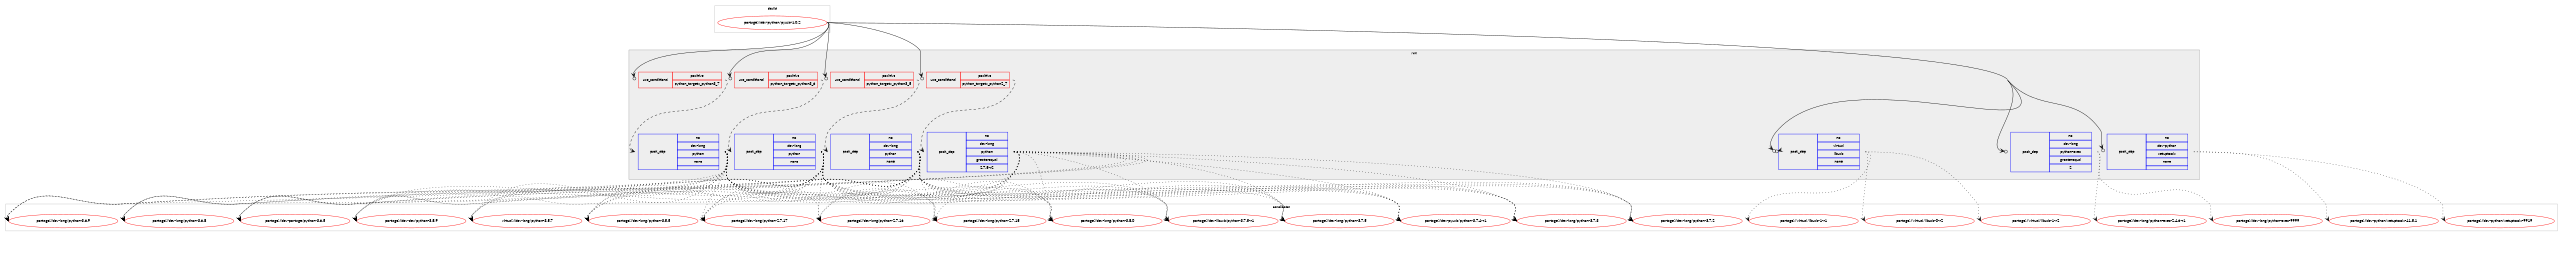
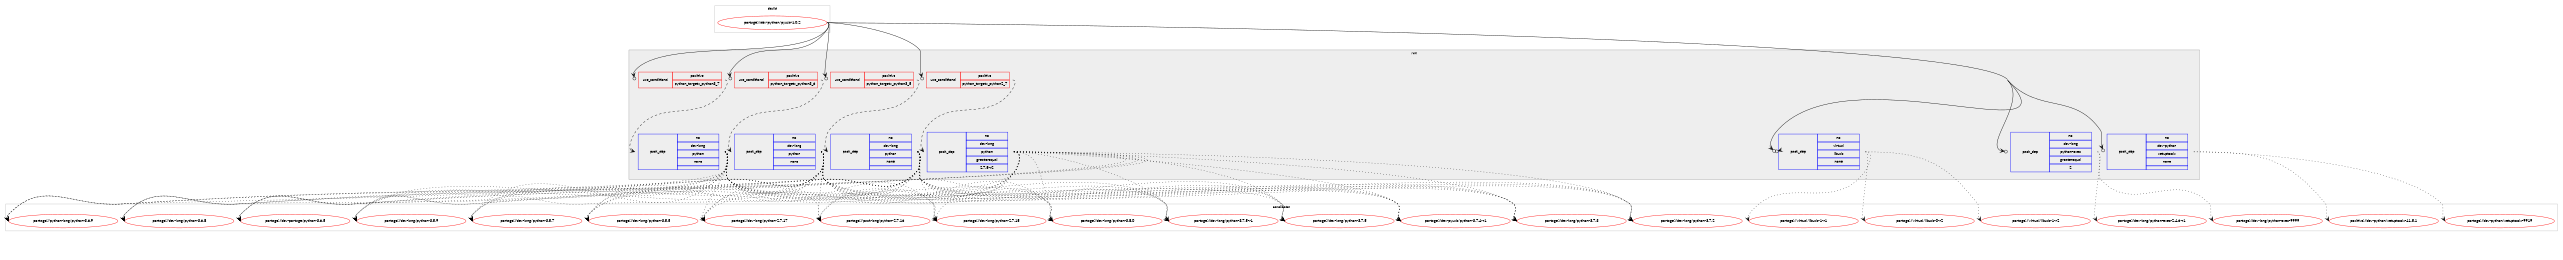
  digraph {
    compound=true
    concentrate=true
    fontname=Lato
    fontsize=10
    newrank=true
    rankdir=TB
    ranksep=1.5
    node [color=red fontname=Lato fontsize=10]
    edge [arrowhead=vee fontname=Lato headport=w style=dotted tailport=e weight=100]
    n1 [label="portage://dev-python/pyusb-1.0.2" width=4]
    n2 [color=blue label=<<TABLE BORDER="0" CELLBORDER="1" CELLSPACING="0" CELLPADDING="4" WIDTH="220"><TR><TD ROWSPAN="6" CELLPADDING="30">pack_dep</TD></TR><TR><TD WIDTH="110">no</TD></TR><TR><TD>dev-lang</TD></TR><TR><TD>python</TD></TR><TR><TD>greaterequal</TD></TR><TR><TD>2.7.5-r2</TD></TR></TABLE>> shape=none]
    n3 [label=<<TABLE BORDER="0" CELLBORDER="1" CELLSPACING="0" CELLPADDING="4"><TR><TD ROWSPAN="3" CELLPADDING="10">use_conditional</TD></TR><TR><TD>positive</TD></TR><TR><TD>python_targets_python2_7</TD></TR></TABLE>> shape=none]
    n4 [color=blue label=<<TABLE BORDER="0" CELLBORDER="1" CELLSPACING="0" CELLPADDING="4" WIDTH="220"><TR><TD ROWSPAN="6" CELLPADDING="30">pack_dep</TD></TR><TR><TD WIDTH="110">no</TD></TR><TR><TD>dev-lang</TD></TR><TR><TD>python</TD></TR><TR><TD>none</TD></TR><TR><TD></TD></TR></TABLE>> shape=none]
    n5 [label=<<TABLE BORDER="0" CELLBORDER="1" CELLSPACING="0" CELLPADDING="4"><TR><TD ROWSPAN="3" CELLPADDING="10">use_conditional</TD></TR><TR><TD>positive</TD></TR><TR><TD>python_targets_python3_5</TD></TR></TABLE>> shape=none]
    n6 [color=blue label=<<TABLE BORDER="0" CELLBORDER="1" CELLSPACING="0" CELLPADDING="4" WIDTH="220"><TR><TD ROWSPAN="6" CELLPADDING="30">pack_dep</TD></TR><TR><TD WIDTH="110">no</TD></TR><TR><TD>dev-lang</TD></TR><TR><TD>python</TD></TR><TR><TD>none</TD></TR><TR><TD></TD></TR></TABLE>> shape=none]
    n7 [label=<<TABLE BORDER="0" CELLBORDER="1" CELLSPACING="0" CELLPADDING="4"><TR><TD ROWSPAN="3" CELLPADDING="10">use_conditional</TD></TR><TR><TD>positive</TD></TR><TR><TD>python_targets_python3_6</TD></TR></TABLE>> shape=none]
    n8 [color=blue label=<<TABLE BORDER="0" CELLBORDER="1" CELLSPACING="0" CELLPADDING="4" WIDTH="220"><TR><TD ROWSPAN="6" CELLPADDING="30">pack_dep</TD></TR><TR><TD WIDTH="110">no</TD></TR><TR><TD>dev-lang</TD></TR><TR><TD>python</TD></TR><TR><TD>none</TD></TR><TR><TD></TD></TR></TABLE>> shape=none]
    n9 [label=<<TABLE BORDER="0" CELLBORDER="1" CELLSPACING="0" CELLPADDING="4"><TR><TD ROWSPAN="3" CELLPADDING="10">use_conditional</TD></TR><TR><TD>positive</TD></TR><TR><TD>python_targets_python3_7</TD></TR></TABLE>> shape=none]
    n10 [color=blue label=<<TABLE BORDER="0" CELLBORDER="1" CELLSPACING="0" CELLPADDING="4" WIDTH="220"><TR><TD ROWSPAN="6" CELLPADDING="30">pack_dep</TD></TR><TR><TD WIDTH="110">no</TD></TR><TR><TD>dev-lang</TD></TR><TR><TD>python-exec</TD></TR><TR><TD>greaterequal</TD></TR><TR><TD>2</TD></TR></TABLE>> shape=none]
    n11 [color=blue label=<<TABLE BORDER="0" CELLBORDER="1" CELLSPACING="0" CELLPADDING="4" WIDTH="220"><TR><TD ROWSPAN="6" CELLPADDING="30">pack_dep</TD></TR><TR><TD WIDTH="110">no</TD></TR><TR><TD>dev-python</TD></TR><TR><TD>setuptools</TD></TR><TR><TD>none</TD></TR><TR><TD></TD></TR></TABLE>> shape=none]
    n12 [color=blue label=<<TABLE BORDER="0" CELLBORDER="1" CELLSPACING="0" CELLPADDING="4" WIDTH="220"><TR><TD ROWSPAN="6" CELLPADDING="30">pack_dep</TD></TR><TR><TD WIDTH="110">no</TD></TR><TR><TD>virtual</TD></TR><TR><TD>libusb</TD></TR><TR><TD>none</TD></TR><TR><TD></TD></TR></TABLE>> shape=none]
    n13 [label="portage://dev-lang/python-2.7.15" width=4]
-   n14 [label="portage://dev-lang/python-2.7.16" width=4]
+   n14 [label="portage://pack-lang/python-2.7.16" width=4]
    n15 [label="portage://dev-lang/python-2.7.17" width=4]
    n16 [label="portage://dev-lang/python-3.5.5" width=4]
-   n17 [label="virtual://dev-lang/python-3.5.7" width=4]
-   n18 [label="portage://dev-dev/python-3.5.9" width=4]
+   n17 [label="portage://dev-lang/python-3.5.7" width=4]
+   n18 [label="portage://dev-lang/python-3.5.9" width=4]
    n19 [label="portage://dev-portage/python-3.6.5" width=4]
    n20 [label="portage://dev-lang/python-3.6.8" width=4]
-   n21 [label="portage://dev-lang/python-3.6.9" width=4]
+   n21 [label="portage://python-lang/python-3.6.9" width=4]
    n22 [label="portage://dev-lang/python-3.7.2" width=4]
    n23 [label="portage://dev-lang/python-3.7.3" width=4]
    n24 [label="portage://dev-pyusb/python-3.7.4-r1" width=4]
    n25 [label="portage://dev-lang/python-3.7.5" width=4]
-   n26 [label="portage://dev-libusb/python-3.7.5-r1" width=4]
+   n26 [label="portage://dev-lang/python-3.7.5-r1" width=4]
    n27 [label="portage://dev-lang/python-3.8.0" width=4]
    n28 [label="portage://dev-lang/python-exec-2.4.6-r1" width=4]
    n29 [label="portage://dev-lang/python-exec-9999" width=4]
-   n30 [label="portage://dev-python/setuptools-41.5.1" width=4]
+   n30 [label="positive://dev-python/setuptools-41.5.1" width=4]
    n31 [label="portage://dev-python/setuptools-9919" width=4]
    n32 [label="portage://virtual/libusb-0-r2" width=4]
    n33 [label="portage://virtual/libusb-1-r1" width=4]
    n34 [label="portage://virtual/libusb-1-r2" width=4]
    subgraph cluster_1 {
      color=gray
      label=<<i>ebuild</i>>
      rank=same
      n1
    }
    subgraph cluster_2 {
      color=gray
      label=<<i>dependencies</i>>
      subgraph cluster_3 {
        color=gray
        fillcolor="#eeeeee"
        label=<<i>compile</i>>
        style=filled
      }
      subgraph cluster_4 {
        color=gray
        fillcolor="#eeeeee"
        label=<<i>compile and run</i>>
        style=filled
        subgraph sub_5 {
          color=gray
          fillcolor="#eeeeee"
          label=<<i>compile and run</i>>
          style=filled
          n3
          subgraph sub_6 {
            color=gray
            fillcolor="#eeeeee"
            label=<<i>compile and run</i>>
            style=filled
            n2
          }
        }
        subgraph sub_7 {
          color=gray
          fillcolor="#eeeeee"
          label=<<i>compile and run</i>>
          style=filled
          n5
          subgraph sub_8 {
            color=gray
            fillcolor="#eeeeee"
            label=<<i>compile and run</i>>
            style=filled
            n4
          }
        }
        subgraph sub_9 {
          color=gray
          fillcolor="#eeeeee"
          label=<<i>compile and run</i>>
          style=filled
          n7
          subgraph sub_10 {
            color=gray
            fillcolor="#eeeeee"
            label=<<i>compile and run</i>>
            style=filled
            n6
          }
        }
        subgraph sub_11 {
          color=gray
          fillcolor="#eeeeee"
          label=<<i>compile and run</i>>
          style=filled
          n9
          subgraph sub_12 {
            color=gray
            fillcolor="#eeeeee"
            label=<<i>compile and run</i>>
            style=filled
            n8
          }
        }
        subgraph sub_13 {
          color=gray
          fillcolor="#eeeeee"
          label=<<i>compile and run</i>>
          style=filled
          n10
        }
        subgraph sub_14 {
          color=gray
          fillcolor="#eeeeee"
          label=<<i>compile and run</i>>
          style=filled
          n11
        }
        subgraph sub_15 {
          color=gray
          fillcolor="#eeeeee"
          label=<<i>compile and run</i>>
          style=filled
          n12
        }
      }
      subgraph cluster_16 {
        color=gray
        fillcolor="#eeeeee"
        label=<<i>run</i>>
        style=filled
      }
    }
    subgraph cluster_17 {
      color=gray
      label=<<i>candidates</i>>
      rank=same
      subgraph sub_18 {
        color=black
        label=<<i>candidates</i>>
        nodesep=1
        rank=same
        n13
        n14
        n15
        n16
        n17
        n18
        n19
        n20
        n21
        n22
        n23
        n24
        n25
        n26
        n27
      }
      subgraph sub_19 {
        color=black
        label=<<i>candidates</i>>
        nodesep=1
        rank=same
        n13
        n14
        n15
        n16
        n17
        n18
        n19
        n20
        n21
        n22
        n23
        n24
        n25
        n26
        n27
      }
      subgraph sub_20 {
        color=black
        label=<<i>candidates</i>>
        nodesep=1
        rank=same
        n13
        n14
        n15
        n16
        n17
        n18
        n19
        n20
        n21
        n22
        n23
        n24
        n25
        n26
        n27
      }
      subgraph sub_21 {
        color=black
        label=<<i>candidates</i>>
        nodesep=1
        rank=same
        n13
        n14
        n15
        n16
        n17
        n18
        n19
        n20
        n21
        n22
        n23
        n24
        n25
        n26
        n27
      }
      subgraph sub_22 {
        color=black
        label=<<i>candidates</i>>
        nodesep=1
        rank=same
        n28
        n29
      }
      subgraph sub_23 {
        color=black
        label=<<i>candidates</i>>
        nodesep=1
        rank=same
        n30
        n31
      }
      subgraph sub_24 {
        color=black
        label=<<i>candidates</i>>
        nodesep=1
        rank=same
        n32
        n33
        n34
      }
    }
    n1 -> n3 [arrowhead=odotvee style=solid weight=20]
    n1 -> n5 [arrowhead=odotvee style=solid weight=20]
    n1 -> n7 [arrowhead=odotvee style=solid weight=20]
    n1 -> n9 [arrowhead=odotvee style=solid weight=20]
    n1 -> n10 [arrowhead=odotvee style=solid weight=20]
    n1 -> n11 [arrowhead=odotvee style=solid weight=20]
    n1 -> n12 [arrowhead=odotvee style=solid weight=20]
    n2 -> n13
    n2 -> n14
    n2 -> n15
    n2 -> n16
    n2 -> n17
    n2 -> n18
    n2 -> n19
    n2 -> n20
    n2 -> n21
    n2 -> n22
    n2 -> n23
    n2 -> n24
    n2 -> n25
    n2 -> n26
    n2 -> n27
    n3 -> n2 [style=dashed weight=20]
    n4 -> n13
    n4 -> n14
    n4 -> n15
    n4 -> n16
    n4 -> n17
    n4 -> n18
    n4 -> n19
    n4 -> n20
    n4 -> n21
    n4 -> n22
    n4 -> n23
    n4 -> n24
    n4 -> n25
    n4 -> n26
    n4 -> n27
    n5 -> n4 [style=dashed weight=20]
    n6 -> n13
    n6 -> n14
    n6 -> n15
    n6 -> n16
    n6 -> n17
    n6 -> n18
    n6 -> n19
    n6 -> n20
    n6 -> n21
    n6 -> n22
    n6 -> n23
    n6 -> n24
    n6 -> n25
    n6 -> n26
    n6 -> n27
    n7 -> n6 [style=dashed weight=20]
    n8 -> n13
    n8 -> n14
    n8 -> n15
    n8 -> n16
    n8 -> n17
    n8 -> n18
    n8 -> n19
    n8 -> n20
    n8 -> n21
    n8 -> n22
    n8 -> n23
    n8 -> n24
    n8 -> n25
    n8 -> n26
    n8 -> n27
    n9 -> n8 [style=dashed weight=20]
    n10 -> n28
    n10 -> n29
    n11 -> n30
    n11 -> n31
    n12 -> n32
    n12 -> n33
    n12 -> n34
  }
